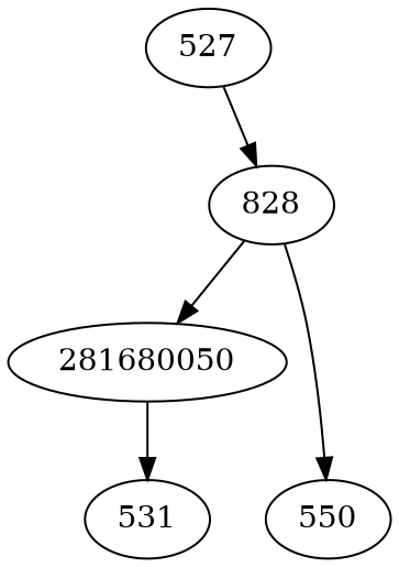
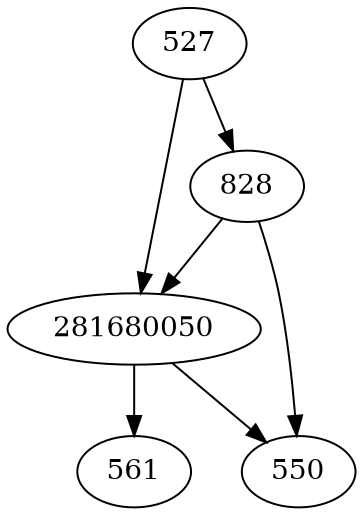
  strict digraph {
    n1 [label=828]
    527
    281680050
    n4 [label=550]
-   531
+   531 [label=561]
    n1 -> 281680050
    n1 -> n4
    527 -> n1
+   527 -> 281680050
+   281680050 -> n4
    281680050 -> 531
  }
